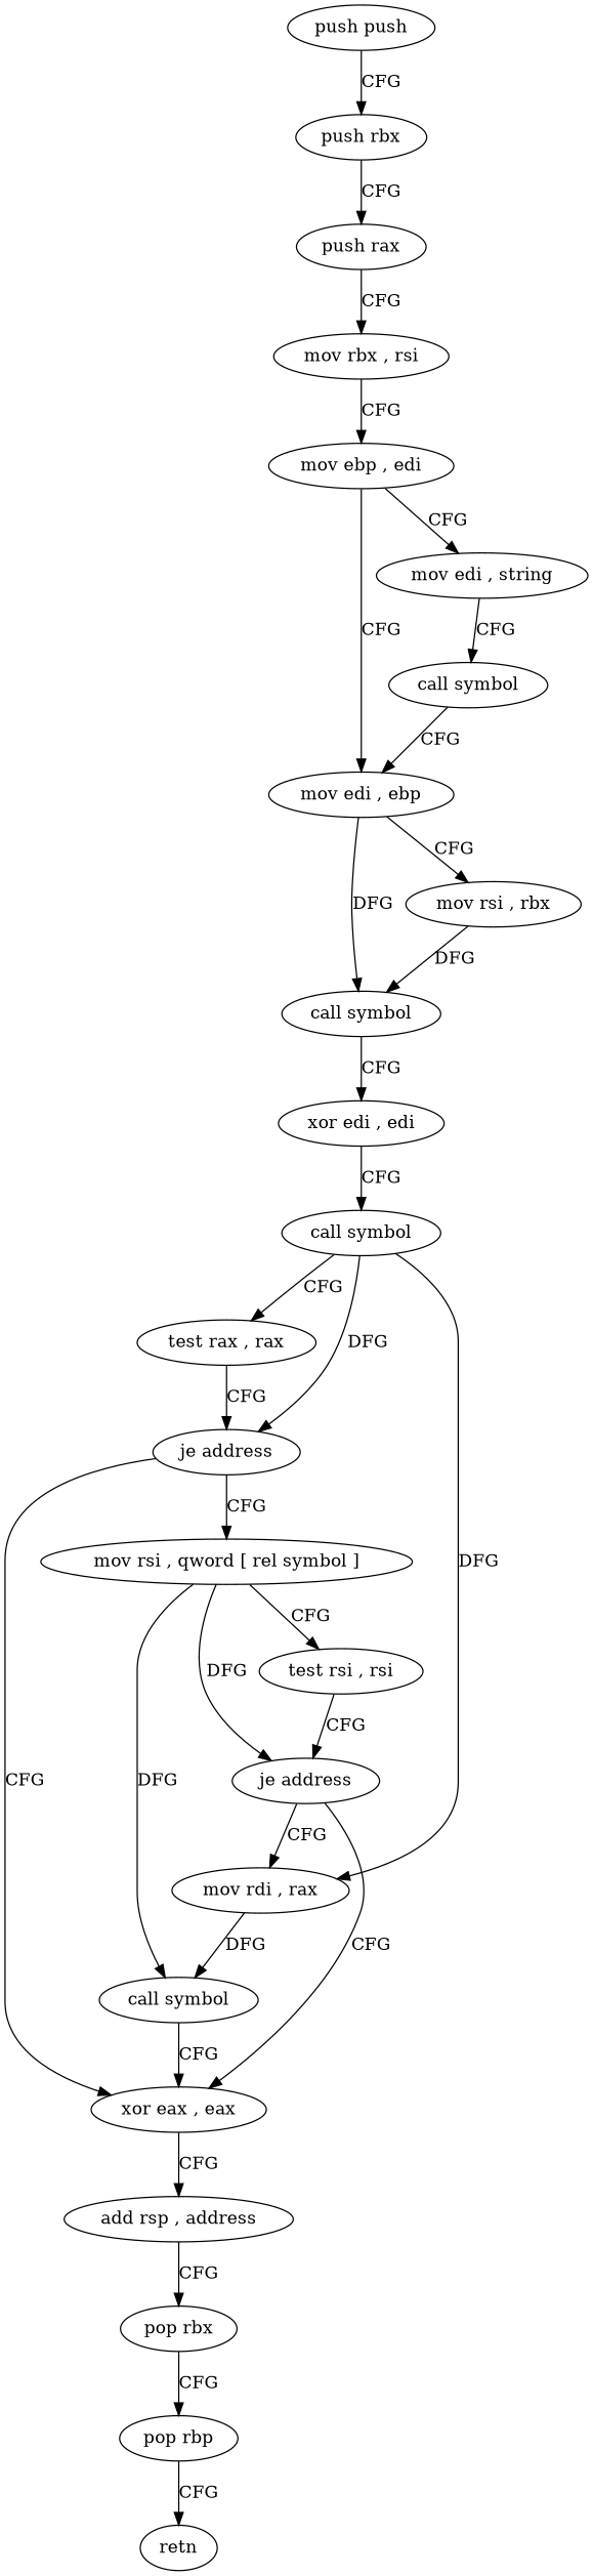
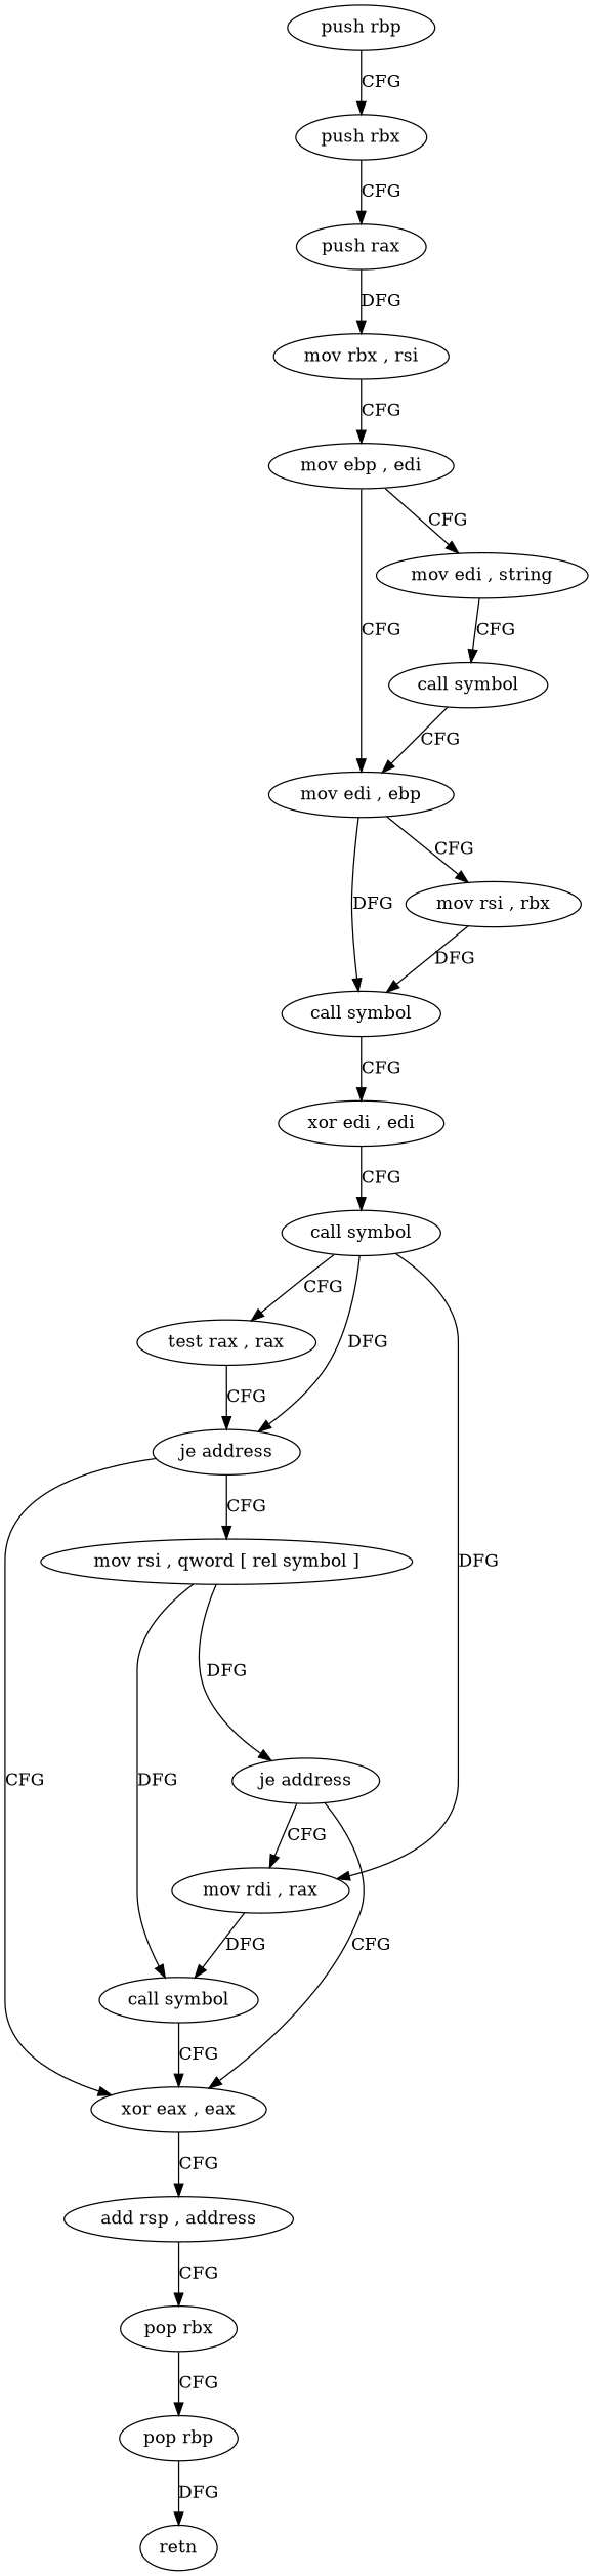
  digraph {
-   n1 [label="push push"]
+   n1 [label="push rbp"]
    n2 [label="push rbx"]
    n3 [label="push rax"]
    n4 [label="mov rbx , rsi"]
    n5 [label="mov ebp , edi"]
    n6 [label="mov edi , string"]
    n7 [label="mov edi , ebp"]
    n8 [label="mov rsi , rbx"]
    n9 [label="call symbol"]
    n10 [label="call symbol"]
    n11 [label="xor edi , edi"]
    n12 [label="call symbol"]
    n13 [label="test rax , rax"]
    n14 [label="je address"]
    n15 [label="mov rdi , rax"]
    n16 [label="xor eax , eax"]
    n17 [label="mov rsi , qword [ rel symbol ]"]
    n18 [label="call symbol"]
    n19 [label="add rsp , address"]
-   n20 [label="test rsi , rsi"]
    n21 [label="je address"]
    n22 [label="pop rbx"]
    n23 [label="pop rbp"]
    n24 [label=retn]
    n1 -> n2 [label=CFG]
    n2 -> n3 [label=CFG]
-   n3 -> n4 [label=CFG]
+   n3 -> n4 [label=DFG]
    n4 -> n5 [label=CFG]
    n5 -> n6 [label=CFG]
    n5 -> n7 [label=CFG]
    n6 -> n10 [label=CFG]
    n7 -> n8 [label=CFG]
    n7 -> n9 [label=DFG]
    n8 -> n9 [label=DFG]
    n9 -> n11 [label=CFG]
    n10 -> n7 [label=CFG]
    n11 -> n12 [label=CFG]
    n12 -> n13 [label=CFG]
    n12 -> n14 [label=DFG]
    n12 -> n15 [label=DFG]
    n13 -> n14 [label=CFG]
    n14 -> n16 [label=CFG]
    n14 -> n17 [label=CFG]
    n15 -> n18 [label=DFG]
    n16 -> n19 [label=CFG]
    n17 -> n18 [label=DFG]
-   n17 -> n20 [label=CFG]
    n17 -> n21 [label=DFG]
    n18 -> n16 [label=CFG]
    n19 -> n22 [label=CFG]
-   n20 -> n21 [label=CFG]
    n21 -> n15 [label=CFG]
    n21 -> n16 [label=CFG]
    n22 -> n23 [label=CFG]
-   n23 -> n24 [label=CFG]
+   n23 -> n24 [label=DFG]
  }
